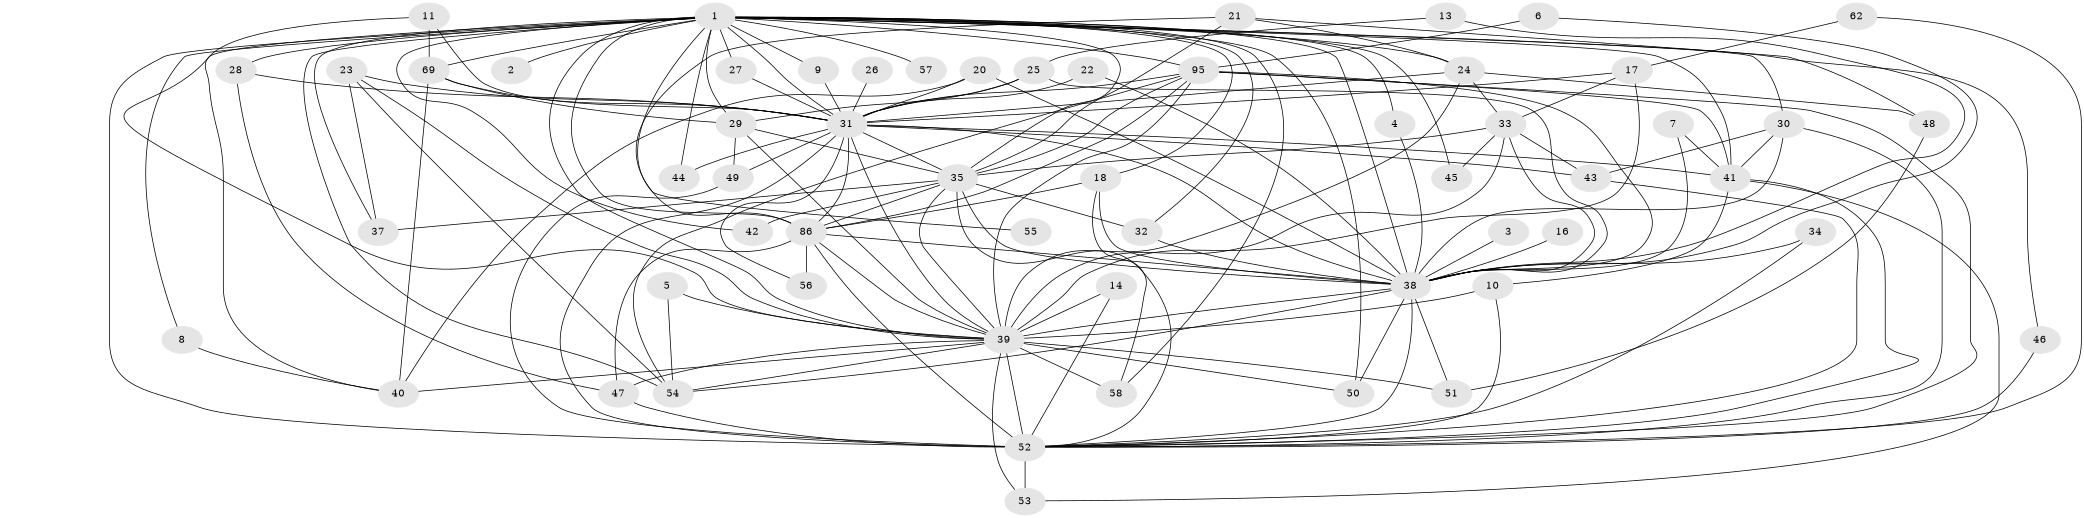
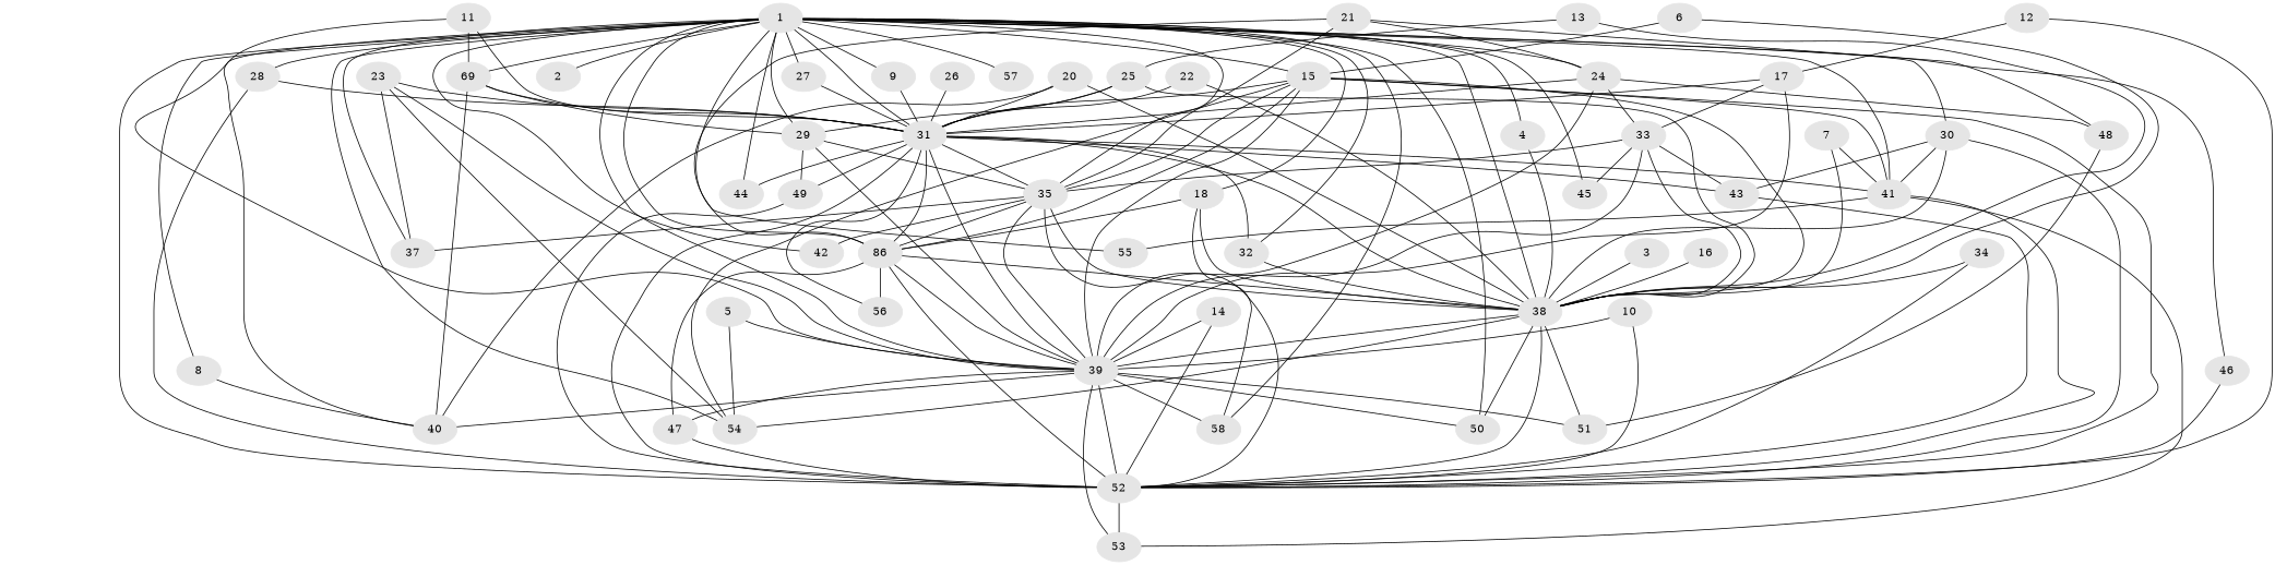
  graph {
    node [color=gray90 style=filled]
    edge [weight=1.0]
    1
    2
    4
    8
    9
-   15 [label=95]
+   15
    18
    n8 [label=69]
    24
    27
    28
    29
    30
    31
    32
    35
    n17 [label=86]
    37
    38
    39
    40
    41
    42
    44
    45
    46
    50
    52
    54
    55
    57
    58
    33
    48
    49
    43
    56
    47
    51
    53
    3
    5
    6
    7
    10
    11
-   12 [label=62]
+   12
    17
    13
    25
    14
    16
    20
    21
    22
    23
    26
    34
    1 -- 2 [weight=2.0]
    1 -- 4
    1 -- 8
    1 -- 9
    1 -- 15 [weight=2.0]
    1 -- 18
    1 -- n8
    1 -- 24
    1 -- 27 [weight=2.0]
    1 -- 28
    1 -- 29 [weight=2.0]
    1 -- 30 [weight=2.0]
    1 -- 31 [weight=2.0]
    1 -- 32
    1 -- 35 [weight=2.0]
    1 -- n17 [weight=4.0]
    1 -- 37
    1 -- 38 [weight=3.0]
    1 -- 39 [weight=3.0]
    1 -- 40
    1 -- 41
    1 -- 42
    1 -- 44
    1 -- 45
    1 -- 46
    1 -- 50
    1 -- 52 [weight=4.0]
    1 -- 54
    1 -- 55 [weight=2.0]
    1 -- 57 [weight=2.0]
    1 -- 58
    4 -- 38
    8 -- 40
    9 -- 31
    15 -- 31
    15 -- 35
    15 -- n17
    15 -- 38
    15 -- 39
    15 -- 41
    15 -- 52 [weight=3.0]
    15 -- 54
    18 -- n17
    18 -- 38
    18 -- 58
    n8 -- 29
    n8 -- 31
    n8 -- 40
    24 -- 31
    24 -- 39 [weight=2.0]
    24 -- 33
    24 -- 48
    27 -- 31
    28 -- 31
-   28 -- 47
+   28 -- 52
    29 -- 35
    29 -- 39
    29 -- 49
    30 -- 38
    30 -- 41
    30 -- 52
    30 -- 43
-   35 -- 32
+   31 -- 32
    31 -- 35 [weight=2.0]
    31 -- n17
    31 -- 38
    31 -- 39 [weight=2.0]
    31 -- 41
    31 -- 44
    31 -- 52 [weight=4.0]
    31 -- 49
    31 -- 43
    31 -- 56
    32 -- 38 [weight=2.0]
    35 -- n17 [weight=2.0]
    35 -- 37
    35 -- 38
    35 -- 39
    35 -- 42
    35 -- 52 [weight=2.0]
    n17 -- 38
    n17 -- 39
    n17 -- 52 [weight=3.0]
    n17 -- 56
    n17 -- 47
    38 -- 39
    38 -- 50
    38 -- 52 [weight=2.0]
    38 -- 54
    38 -- 51
    39 -- 40
    39 -- 50
    39 -- 52 [weight=4.0]
-   39 -- 54
    39 -- 58
    39 -- 47
    39 -- 51
    39 -- 53
    41 -- 52 [weight=2.0]
-   41 -- 10
+   41 -- 55
    41 -- 53
    46 -- 52
    52 -- 53 [weight=2.0]
    33 -- 35
    33 -- 38
    33 -- 39 [weight=2.0]
    33 -- 45
    33 -- 43
    48 -- 51
    49 -- 52
    43 -- 52
    47 -- 52
    3 -- 38
    5 -- 39
    5 -- 54
    6 -- 15
    6 -- 38
    7 -- 38
    7 -- 41
    10 -- 39
    10 -- 52
    11 -- n8
    11 -- 31
    11 -- 39
    12 -- 52
    12 -- 17
    17 -- 31
    17 -- 39 [weight=2.0]
    17 -- 33
    13 -- 38
    13 -- 25
    25 -- 29
    25 -- 31
    25 -- 38
    14 -- 39
    14 -- 52
    16 -- 38
    20 -- 31
    20 -- 38
    20 -- 40
    21 -- 24
    21 -- 35
    21 -- n17
    21 -- 48
    22 -- 31
    22 -- 38
    23 -- 31
    23 -- 37
    23 -- 39
    23 -- 54
    26 -- 31 [weight=2.0]
    34 -- 38
    34 -- 52
  }
